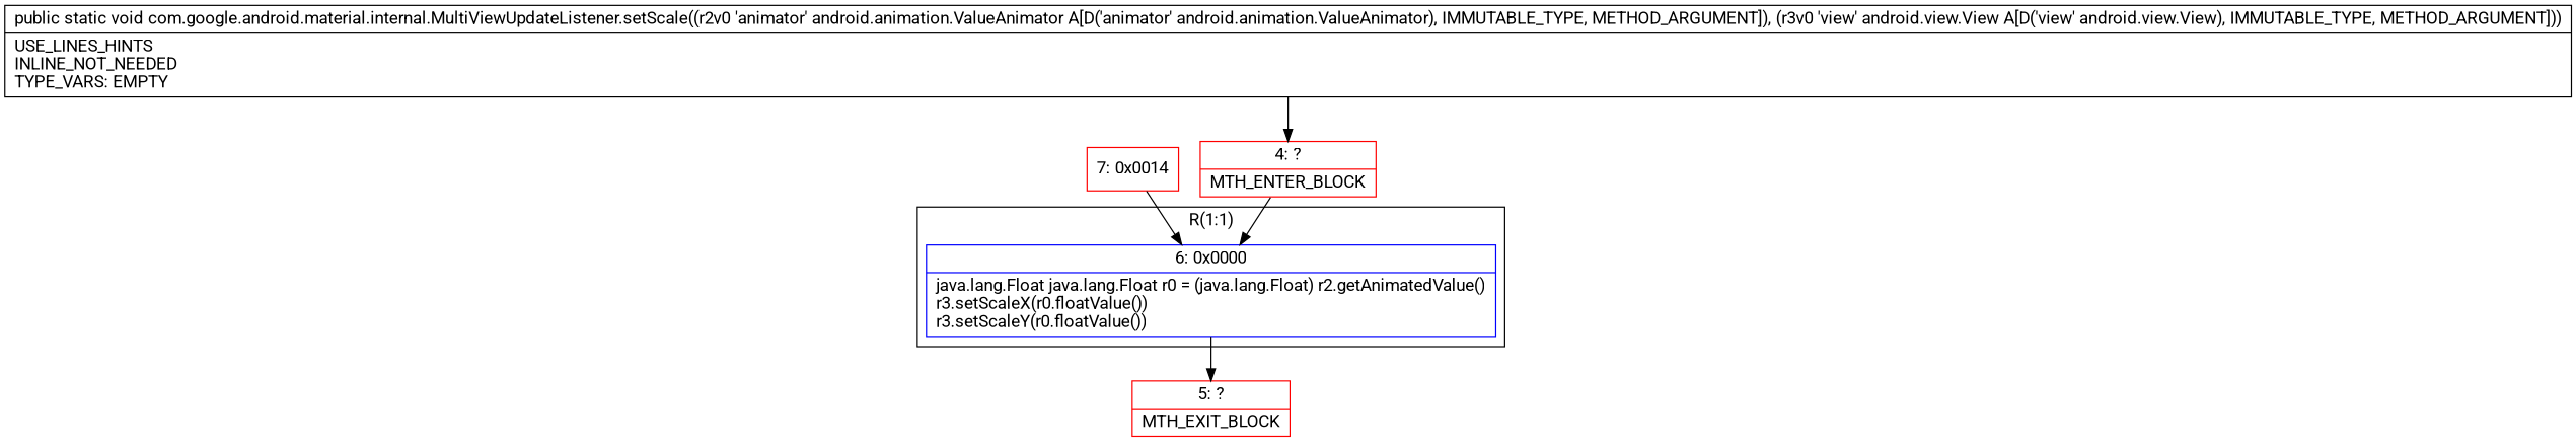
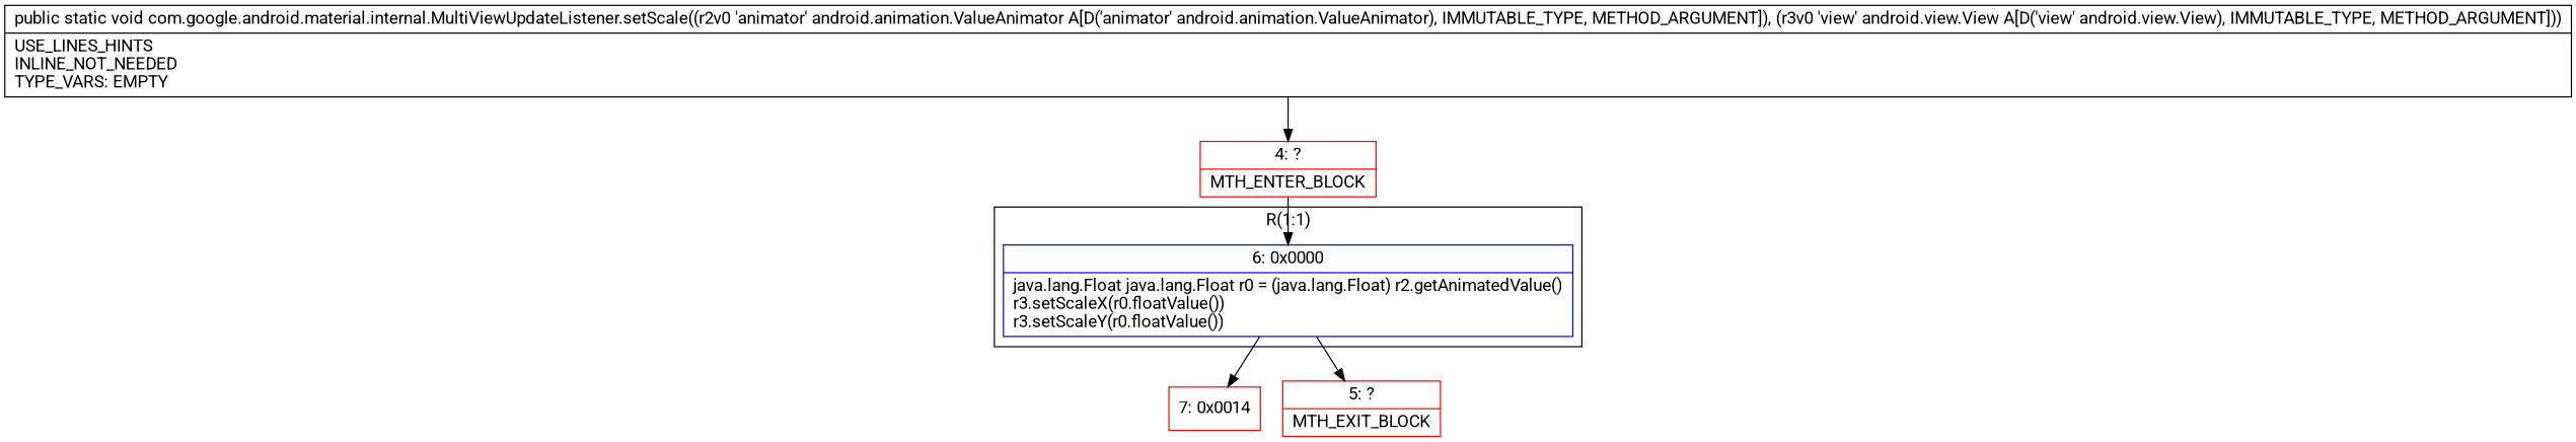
  digraph {
    fontname=Roboto
    node [color=red fontname=Roboto shape=record]
    edge [fontname=Roboto]
    n1 [color=blue label="{6\:\ 0x0000|java.lang.Float java.lang.Float r0 = (java.lang.Float) r2.getAnimatedValue()\lr3.setScaleX(r0.floatValue())\lr3.setScaleY(r0.floatValue())\l}"]
    n2 [label="{7\:\ 0x0014}"]
    n3 [label="{5\:\ ?|MTH_EXIT_BLOCK\l}"]
    n4 [label="{4\:\ ?|MTH_ENTER_BLOCK\l}"]
    n5 [label="{public static void com.google.android.material.internal.MultiViewUpdateListener.setScale((r2v0 'animator' android.animation.ValueAnimator A[D('animator' android.animation.ValueAnimator), IMMUTABLE_TYPE, METHOD_ARGUMENT]), (r3v0 'view' android.view.View A[D('view' android.view.View), IMMUTABLE_TYPE, METHOD_ARGUMENT]))  | USE_LINES_HINTS\lINLINE_NOT_NEEDED\lTYPE_VARS: EMPTY\l}" color=""]
    subgraph cluster_1 {
      label="R(1:1)"
      n1
    }
-   n2 -> n1
+   n1 -> n2
    n1 -> n3
    n4 -> n1
    n5 -> n4
  }
